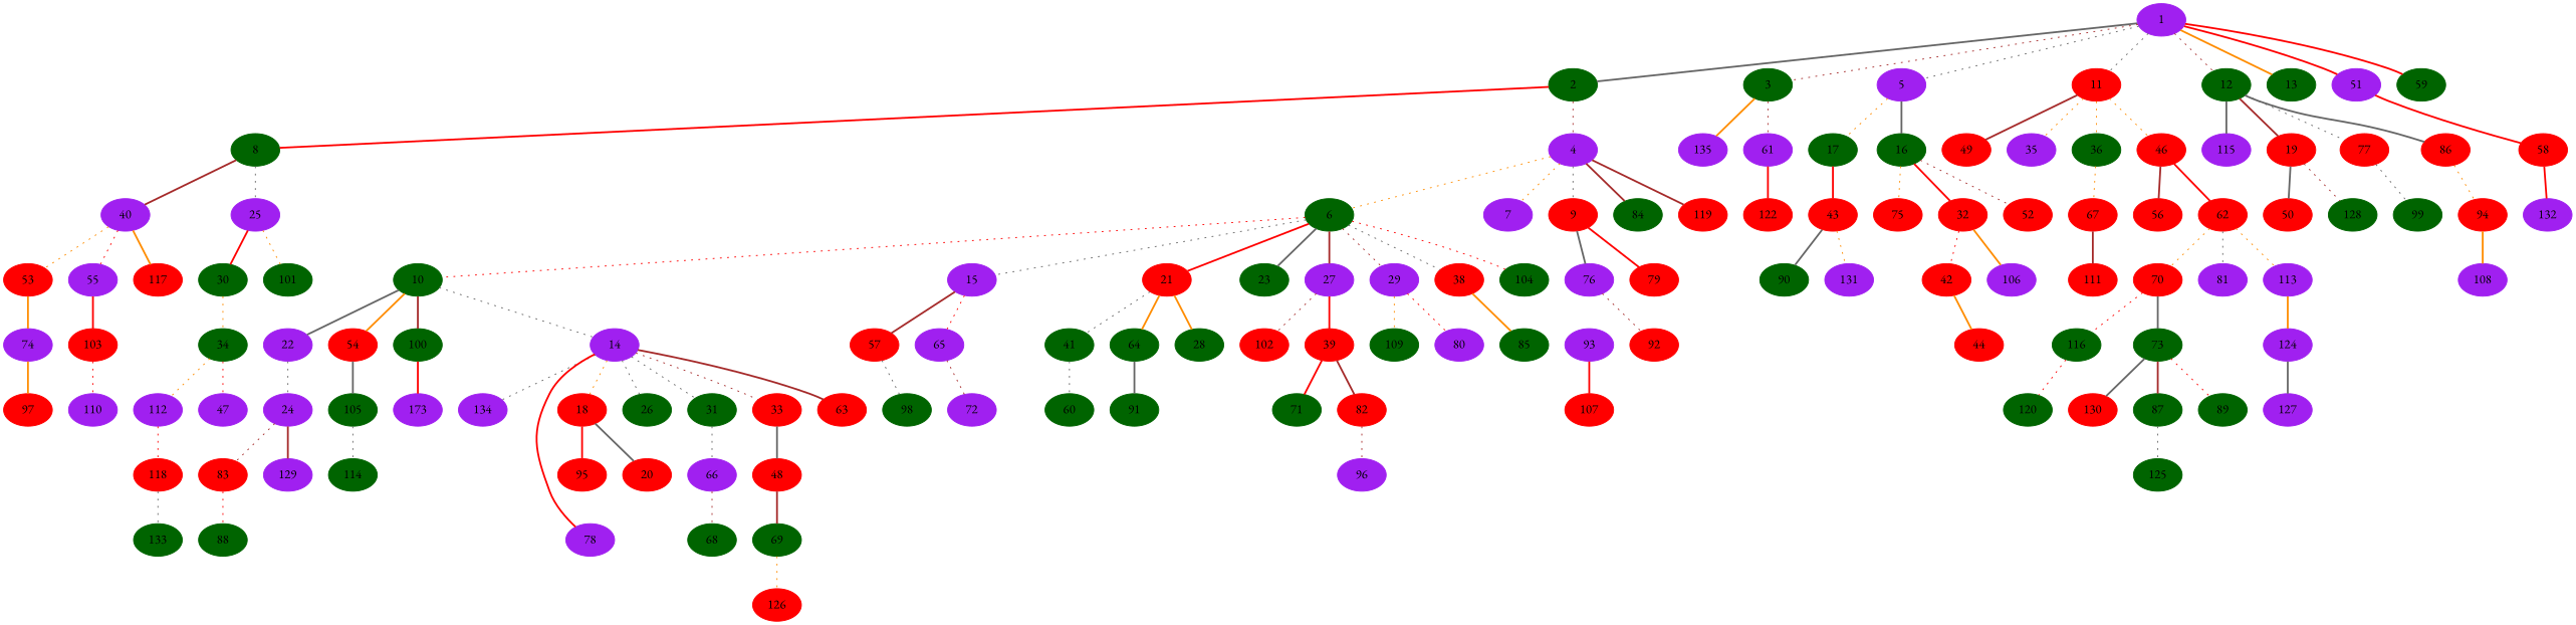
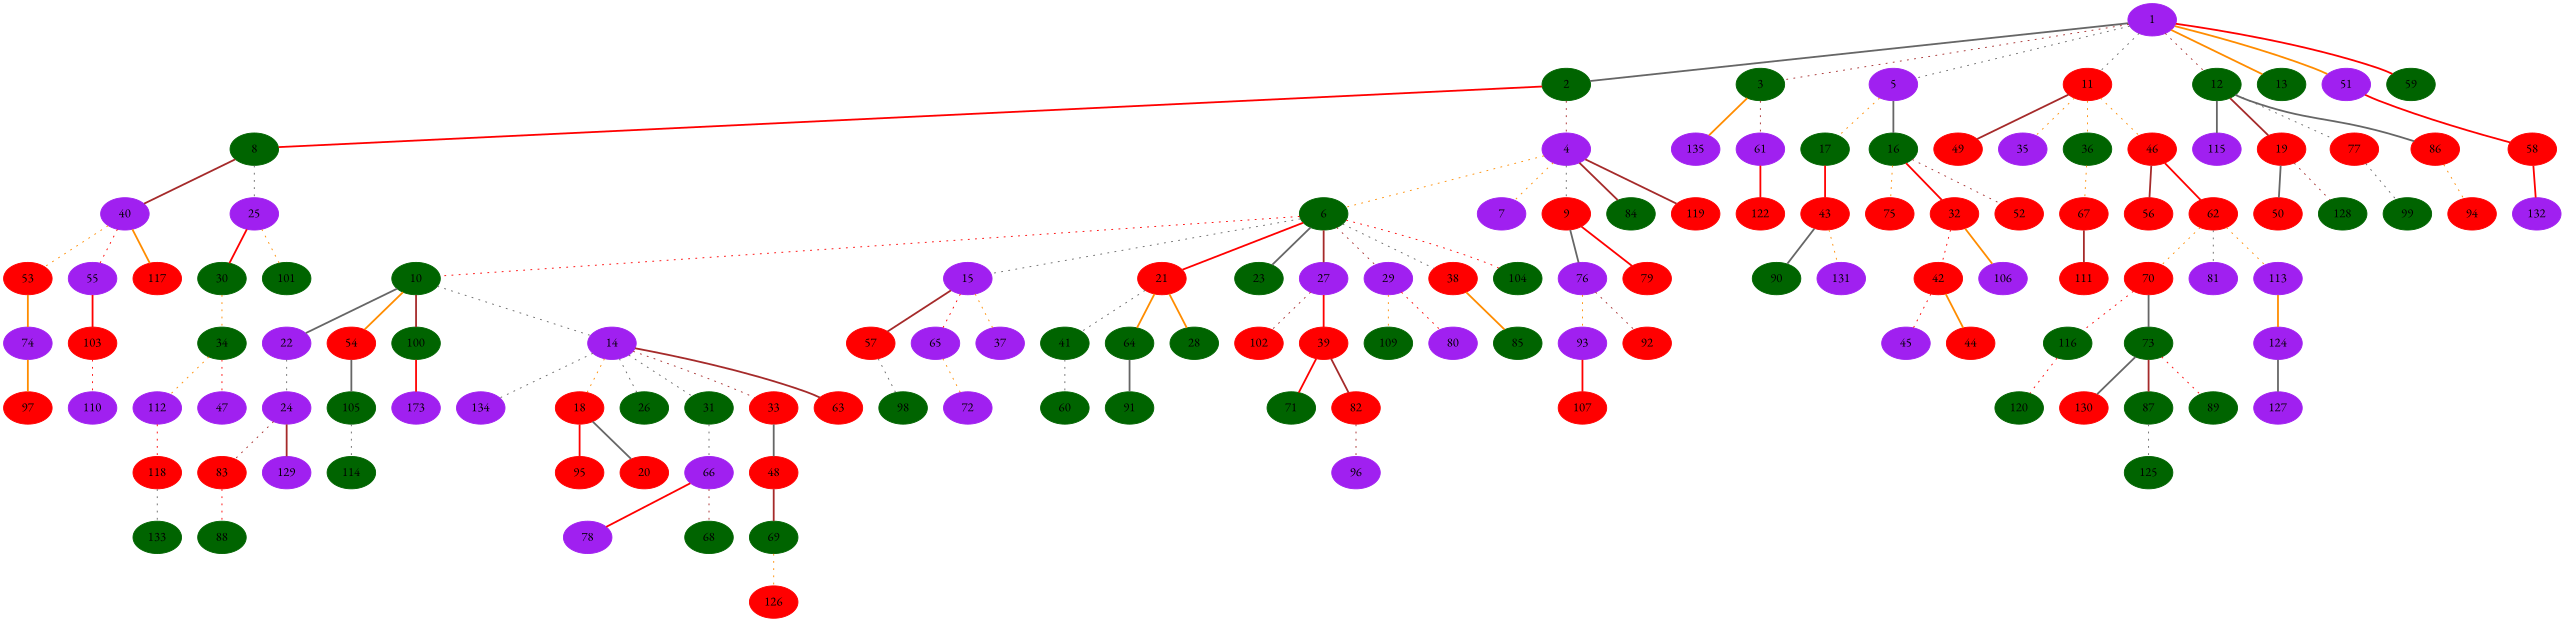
  graph {
    fontname="EB Garamond"
    node [color=red fontname="EB Garamond" style=filled]
    edge [color=gray40 fontname="EB Garamond" style=dotted]
    1 [color=purple]
    2 [color=darkgreen]
    3 [color=darkgreen]
    5 [color=purple]
    11
    12 [color=darkgreen]
    13 [color=darkgreen]
    51 [color=purple]
    59 [color=darkgreen]
    4 [color=purple]
    8 [color=darkgreen]
    61 [color=purple]
    135 [color=purple]
    16 [color=darkgreen]
    17 [color=darkgreen]
    35 [color=purple]
    36 [color=darkgreen]
    46
    49
    19
    77
    86
    115 [color=purple]
    58
    6 [color=darkgreen]
    7 [color=purple]
    9
    84 [color=darkgreen]
    119
    25 [color=purple]
    40 [color=purple]
    122
    10 [color=darkgreen]
    15 [color=purple]
    21
    23 [color=darkgreen]
    27 [color=purple]
    29 [color=purple]
    38
    104 [color=darkgreen]
    76 [color=purple]
    79
    32
    52
    75
    43
    14 [color=purple]
    22 [color=purple]
    54
    100 [color=darkgreen]
+   37 [color=purple]
    57
    65 [color=purple]
    28 [color=darkgreen]
    41 [color=darkgreen]
    64 [color=darkgreen]
    39
    102
    80 [color=purple]
    109 [color=darkgreen]
    85 [color=darkgreen]
    30 [color=darkgreen]
    101 [color=darkgreen]
    53
    55 [color=purple]
    117
    92
    93 [color=purple]
    18
    26 [color=darkgreen]
    31 [color=darkgreen]
    33
    63
    134 [color=purple]
    24 [color=purple]
    105 [color=darkgreen]
    n77 [color=purple label=173]
    67
    56
    62
    50
    128 [color=darkgreen]
    99 [color=darkgreen]
    94
    20
    95
    66 [color=purple]
    48
    98 [color=darkgreen]
    72 [color=purple]
    42
    106 [color=purple]
    90 [color=darkgreen]
    131 [color=purple]
    60 [color=darkgreen]
    91 [color=darkgreen]
    83
    129 [color=purple]
    88 [color=darkgreen]
    34 [color=darkgreen]
    71 [color=darkgreen]
    82
    47 [color=purple]
    112 [color=purple]
    68 [color=darkgreen]
    78 [color=purple]
    44
+   45 [color=purple]
    69 [color=darkgreen]
    118
    111
    96 [color=purple]
    74 [color=purple]
    103
    70
    81 [color=purple]
    113 [color=purple]
    126
    132 [color=purple]
    97
    114 [color=darkgreen]
    110 [color=purple]
    73 [color=darkgreen]
    116 [color=darkgreen]
    124 [color=purple]
    87 [color=darkgreen]
    89 [color=darkgreen]
    130
    120 [color=darkgreen]
    125 [color=darkgreen]
    107
-   108 [color=purple]
    133 [color=darkgreen]
    127 [color=purple]
    1 -- 2 [style=bold]
    1 -- 3 [color=brown]
    1 -- 5
    1 -- 11
    1 -- 12 [color=brown]
    1 -- 13 [color=darkorange style=bold]
-   1 -- 51 [color=red style=bold]
+   1 -- 51 [color=darkorange style=bold]
    1 -- 59 [color=red style=bold]
    2 -- 4 [color=brown]
    2 -- 8 [color=red style=bold]
    3 -- 61 [color=brown]
    3 -- 135 [color=darkorange style=bold]
    5 -- 16 [style=bold]
    5 -- 17 [color=darkorange]
    11 -- 35 [color=darkorange]
    11 -- 36 [color=darkorange]
    11 -- 46 [color=darkorange]
    11 -- 49 [color=brown style=bold]
    12 -- 19 [color=brown style=bold]
    12 -- 77
    12 -- 86 [style=bold]
    12 -- 115 [style=bold]
    51 -- 58 [color=red style=bold]
    4 -- 6 [color=darkorange]
    4 -- 7 [color=darkorange]
    4 -- 9
    4 -- 84 [color=brown style=bold]
    4 -- 119 [color=brown style=bold]
    8 -- 25
    8 -- 40 [color=brown style=bold]
    61 -- 122 [color=red style=bold]
    16 -- 32 [color=red style=bold]
    16 -- 52 [color=brown]
    16 -- 75 [color=darkorange]
    17 -- 43 [color=red style=bold]
    36 -- 67 [color=darkorange]
    46 -- 56 [color=brown style=bold]
    46 -- 62 [color=red style=bold]
    19 -- 50 [style=bold]
    19 -- 128 [color=brown]
    77 -- 99
    86 -- 94 [color=darkorange]
    58 -- 132 [color=red style=bold]
    6 -- 10 [color=red]
    6 -- 15
    6 -- 21 [color=red style=bold]
    6 -- 23 [style=bold]
    6 -- 27 [color=brown style=bold]
    6 -- 29 [color=brown]
    6 -- 38
    6 -- 104 [color=red]
    9 -- 76 [style=bold]
    9 -- 79 [color=red style=bold]
    25 -- 30 [color=red style=bold]
    25 -- 101 [color=darkorange]
    40 -- 53 [color=darkorange]
    40 -- 55 [color=red]
    40 -- 117 [color=darkorange style=bold]
    10 -- 14
    10 -- 22 [style=bold]
    10 -- 54 [color=darkorange style=bold]
    10 -- 100 [color=brown style=bold]
+   15 -- 37 [color=darkorange]
    15 -- 57 [color=brown style=bold]
    15 -- 65 [color=red]
    21 -- 28 [color=darkorange style=bold]
    21 -- 41
    21 -- 64 [color=darkorange style=bold]
    27 -- 39 [color=red style=bold]
    27 -- 102 [color=brown]
    29 -- 80 [color=red]
    29 -- 109 [color=darkorange]
    38 -- 85 [color=darkorange style=bold]
    76 -- 92 [color=brown]
+   76 -- 93 [color=darkorange]
    32 -- 42 [color=red]
    32 -- 106 [color=darkorange style=bold]
    43 -- 90 [style=bold]
    43 -- 131 [color=darkorange]
    14 -- 18 [color=darkorange]
    14 -- 26
    14 -- 31
    14 -- 33 [color=brown]
    14 -- 63 [color=brown style=bold]
    14 -- 134
    22 -- 24
    54 -- 105 [style=bold]
    100 -- n77 [color=red style=bold]
    57 -- 98
-   65 -- 72 [color=brown]
+   65 -- 72 [color=darkorange]
    41 -- 60
    64 -- 91 [style=bold]
    39 -- 71 [color=red style=bold]
    39 -- 82 [color=brown style=bold]
    30 -- 34 [color=darkorange]
    53 -- 74 [color=darkorange style=bold]
    55 -- 103 [color=red style=bold]
    93 -- 107 [color=red style=bold]
    18 -- 20 [style=bold]
    18 -- 95 [color=red style=bold]
    31 -- 66
    33 -- 48 [style=bold]
    24 -- 83 [color=brown]
    24 -- 129 [color=brown style=bold]
    105 -- 114
    67 -- 111 [color=brown style=bold]
    62 -- 70 [color=darkorange]
    62 -- 81
    62 -- 113 [color=darkorange]
-   94 -- 108 [color=darkorange style=bold]
    66 -- 68 [color=brown]
-   14 -- 78 [color=red style=bold]
+   66 -- 78 [color=red style=bold]
    48 -- 69 [color=brown style=bold]
    42 -- 44 [color=darkorange style=bold]
+   42 -- 45 [color=red]
    83 -- 88 [color=red]
    34 -- 47 [color=red]
    34 -- 112 [color=darkorange]
    82 -- 96 [color=brown]
    112 -- 118 [color=red]
    69 -- 126 [color=darkorange]
    118 -- 133
    74 -- 97 [color=darkorange style=bold]
    103 -- 110 [color=red]
    70 -- 73 [style=bold]
    70 -- 116 [color=red]
    113 -- 124 [color=darkorange style=bold]
    73 -- 87 [color=brown style=bold]
    73 -- 89 [color=red]
    73 -- 130 [style=bold]
    116 -- 120 [color=red]
    124 -- 127 [style=bold]
    87 -- 125
  }
